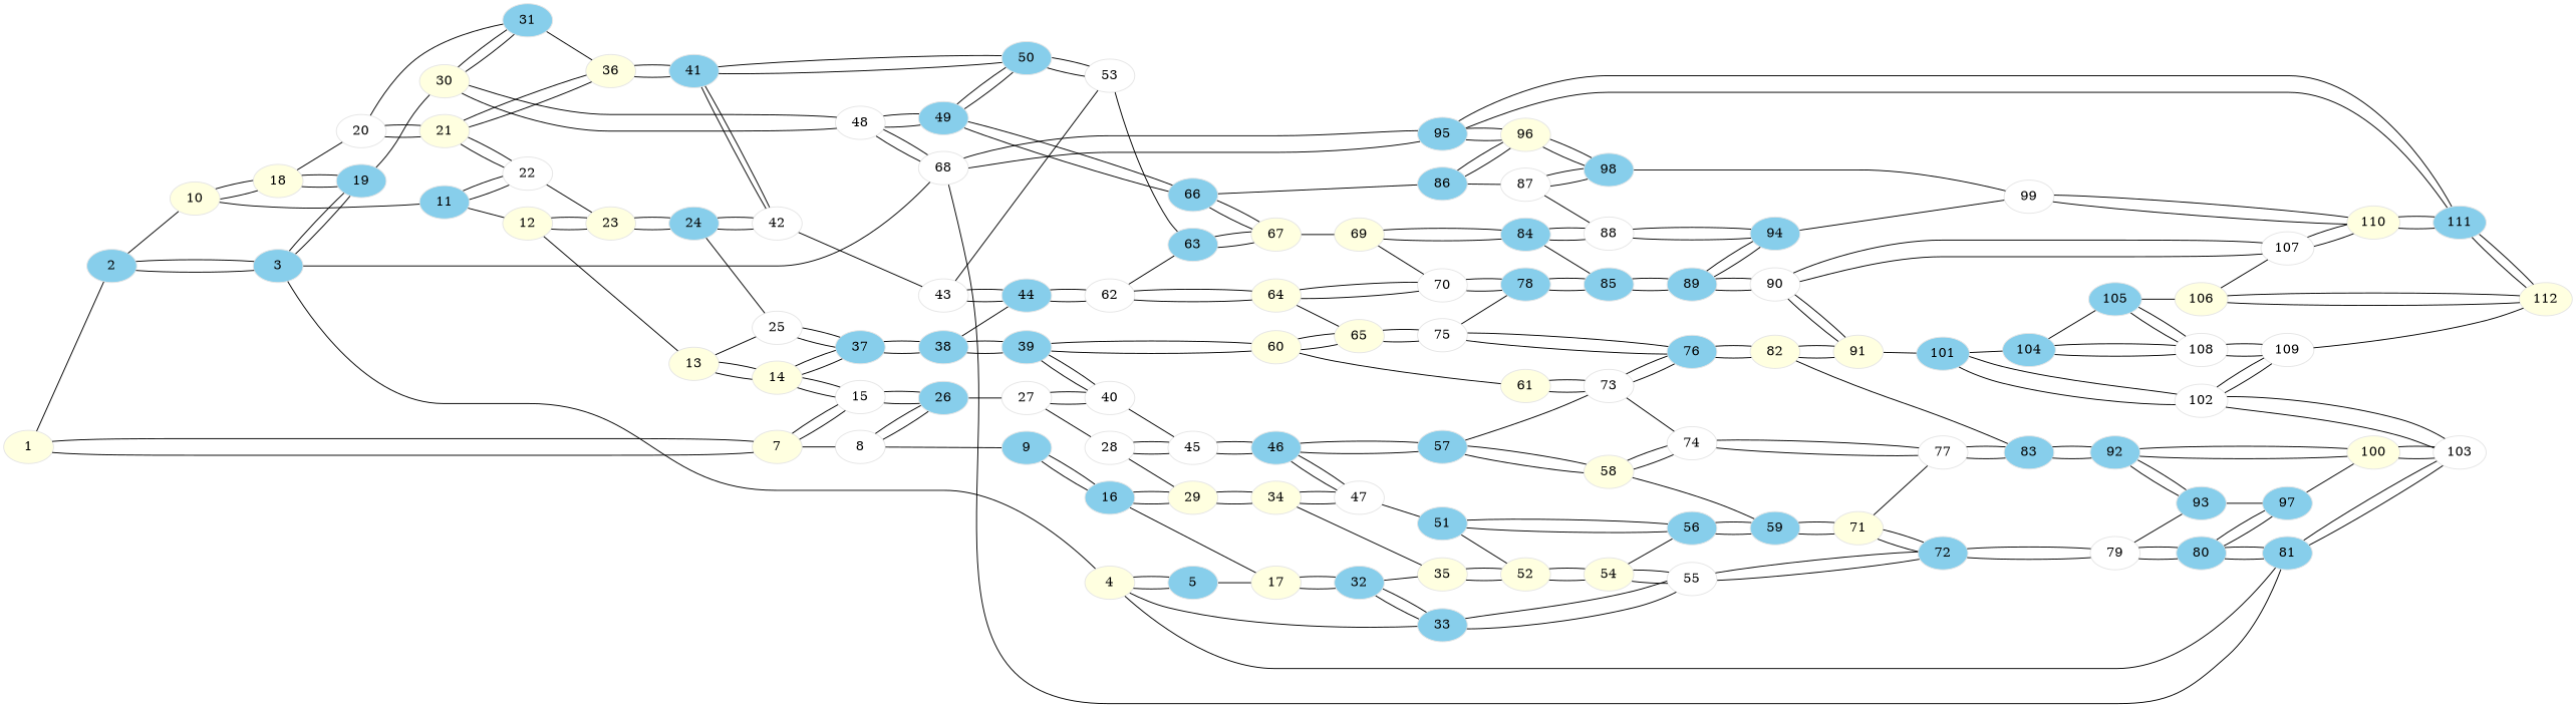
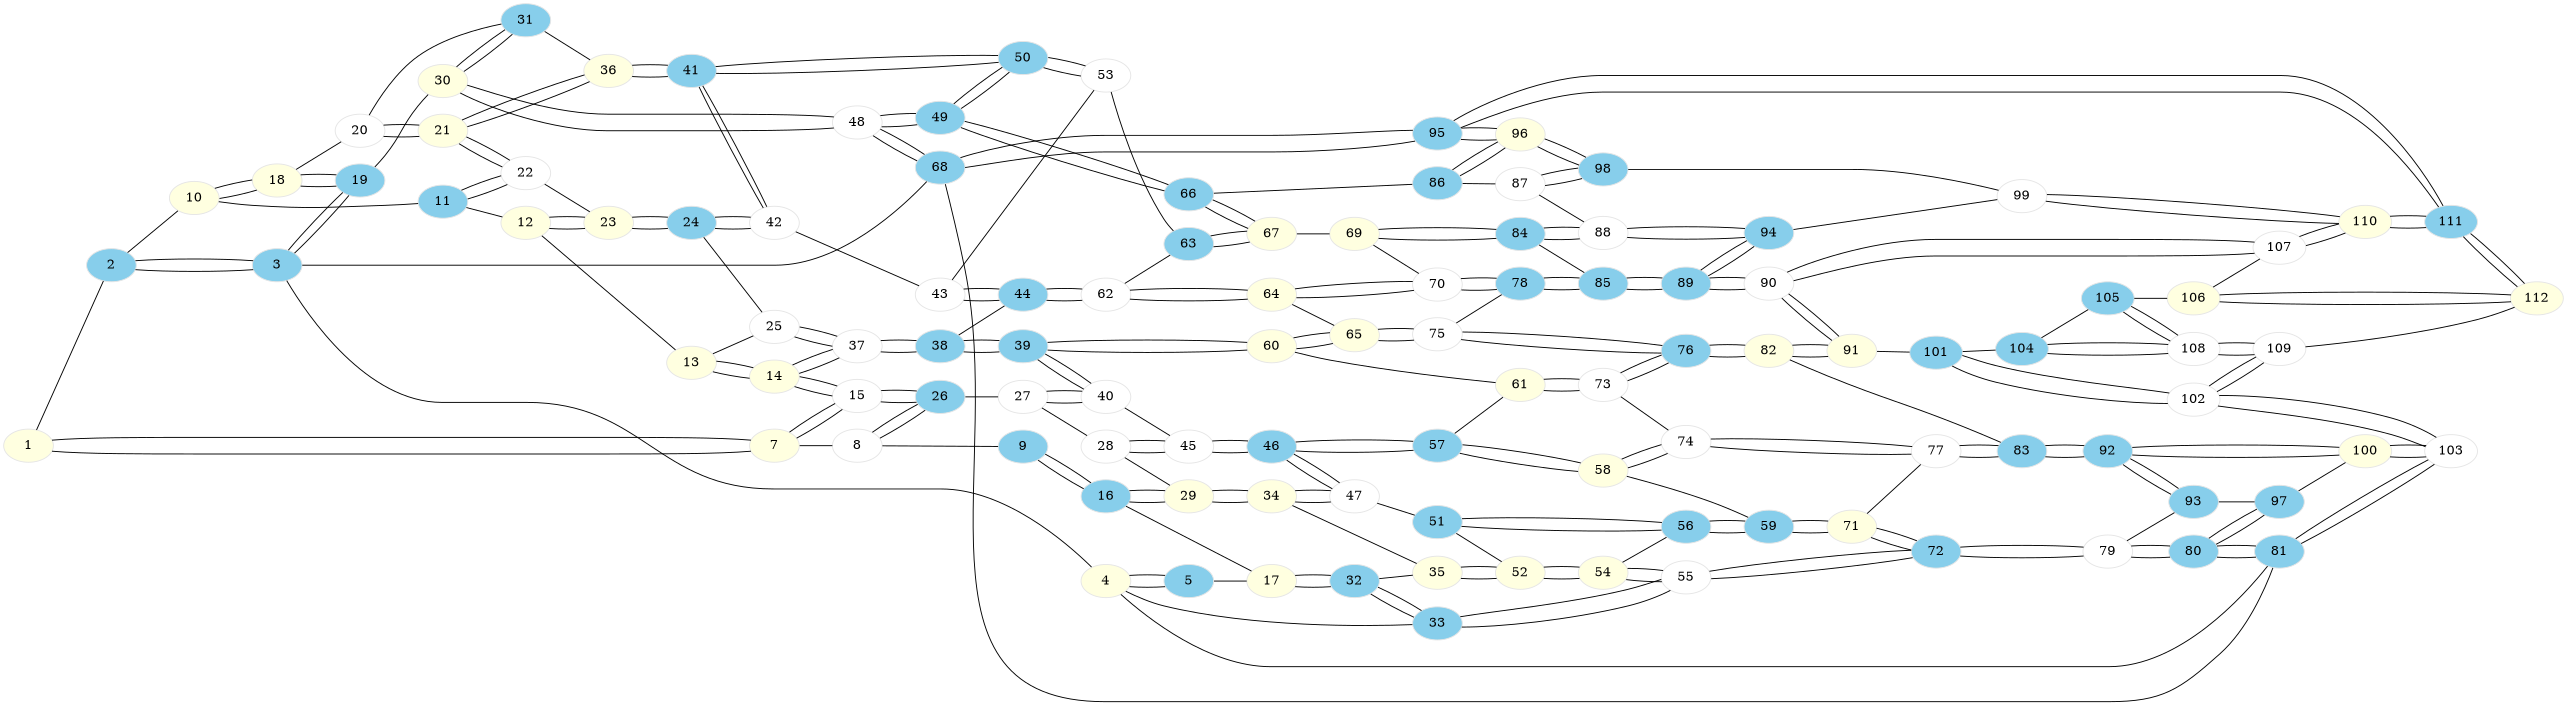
  graph {
    rankdir=LR
    node [color=gray90 fillcolor=skyblue style=filled]
    1 [fillcolor=lightyellow]
    2
    7 [fillcolor=lightyellow]
    3
    10 [fillcolor=lightyellow]
    8 [fillcolor=white]
    15 [fillcolor=white]
    4 [fillcolor=lightyellow]
    19
-   68 [fillcolor=white]
+   68
    11
    18 [fillcolor=lightyellow]
    5
    33
    81
    30 [fillcolor=lightyellow]
    95
    17 [fillcolor=lightyellow]
    55 [fillcolor=white]
    103 [fillcolor=white]
    32
    9
    16
    26
    27 [fillcolor=white]
    29 [fillcolor=lightyellow]
    12 [fillcolor=lightyellow]
    22 [fillcolor=white]
    20 [fillcolor=white]
    13 [fillcolor=lightyellow]
    23 [fillcolor=lightyellow]
    14 [fillcolor=lightyellow]
    25 [fillcolor=white]
    24
-   37
+   37 [fillcolor=white]
    38
    34 [fillcolor=lightyellow]
    35 [fillcolor=lightyellow]
    21 [fillcolor=lightyellow]
    31
    48 [fillcolor=white]
    36 [fillcolor=lightyellow]
    41
    42 [fillcolor=white]
    43 [fillcolor=white]
    28 [fillcolor=white]
    40 [fillcolor=white]
    45 [fillcolor=white]
    46
    47 [fillcolor=white]
    49
    52 [fillcolor=lightyellow]
    72
    51
    54 [fillcolor=lightyellow]
    50
    39
    44
    60 [fillcolor=lightyellow]
    62 [fillcolor=white]
    61 [fillcolor=lightyellow]
    65 [fillcolor=lightyellow]
    53 [fillcolor=white]
    63
    64 [fillcolor=lightyellow]
    57
    58 [fillcolor=lightyellow]
    56
    66
    67 [fillcolor=lightyellow]
    86
    59
    79 [fillcolor=white]
    71 [fillcolor=lightyellow]
    74 [fillcolor=white]
    73 [fillcolor=white]
    77 [fillcolor=white]
    75 [fillcolor=white]
    76
    70 [fillcolor=white]
    69 [fillcolor=lightyellow]
    78
    87 [fillcolor=white]
    96 [fillcolor=lightyellow]
    84
    111
    85
    88 [fillcolor=white]
    83
    80
    93
    82 [fillcolor=lightyellow]
    91 [fillcolor=lightyellow]
    92
    89
    97
    100 [fillcolor=lightyellow]
    101
    94
    90 [fillcolor=white]
    98
    99 [fillcolor=white]
    107 [fillcolor=white]
    110 [fillcolor=lightyellow]
    102 [fillcolor=white]
    104
    112 [fillcolor=lightyellow]
    109 [fillcolor=white]
    105
    108 [fillcolor=white]
    106 [fillcolor=lightyellow]
    1 -- 2
    1 -- 7
    1 -- 7
    2 -- 3
    2 -- 3
    2 -- 10
    7 -- 8
    7 -- 15
    7 -- 15
    3 -- 4
    3 -- 19
    3 -- 19
    3 -- 68
    10 -- 11
    10 -- 18
    10 -- 18
    8 -- 9
    8 -- 26
    8 -- 26
    15 -- 26
    15 -- 26
    4 -- 5
    4 -- 5
    4 -- 33
    4 -- 81
    19 -- 30
    68 -- 81
    68 -- 95
    68 -- 95
    11 -- 12
    11 -- 22
    11 -- 22
    18 -- 19
    18 -- 19
    18 -- 20
    5 -- 17
    33 -- 55
    33 -- 55
    81 -- 103
    81 -- 103
    30 -- 31
    30 -- 31
    30 -- 48
    30 -- 48
    95 -- 96
    95 -- 96
    95 -- 111
    95 -- 111
    17 -- 32
    17 -- 32
    55 -- 72
    55 -- 72
    32 -- 33
    32 -- 33
    32 -- 35
    9 -- 16
    9 -- 16
    16 -- 17
    16 -- 29
    16 -- 29
    26 -- 27
    27 -- 28
    27 -- 40
    27 -- 40
    29 -- 34
    29 -- 34
    12 -- 13
    12 -- 23
    12 -- 23
    22 -- 23
    20 -- 21
    20 -- 21
    20 -- 31
    13 -- 14
    13 -- 14
    13 -- 25
    23 -- 24
    23 -- 24
    14 -- 15
    14 -- 15
    14 -- 37
    14 -- 37
    25 -- 37
    25 -- 37
    24 -- 25
    24 -- 42
    24 -- 42
    37 -- 38
    37 -- 38
    38 -- 39
    38 -- 39
    38 -- 44
    34 -- 35
    34 -- 47
    34 -- 47
    35 -- 52
    35 -- 52
    21 -- 22
    21 -- 22
    21 -- 36
    21 -- 36
    31 -- 36
    48 -- 68
    48 -- 68
    48 -- 49
    48 -- 49
    36 -- 41
    36 -- 41
    41 -- 42
    41 -- 42
    41 -- 50
    41 -- 50
    42 -- 43
    43 -- 44
    43 -- 44
    43 -- 53
    28 -- 29
    28 -- 45
    28 -- 45
    40 -- 45
    45 -- 46
    45 -- 46
    46 -- 47
    46 -- 47
    46 -- 57
    46 -- 57
    47 -- 51
    49 -- 50
    49 -- 50
    49 -- 66
    49 -- 66
    52 -- 54
    52 -- 54
    72 -- 79
    72 -- 79
    51 -- 52
    51 -- 56
    51 -- 56
    54 -- 55
    54 -- 55
    54 -- 56
    50 -- 53
    50 -- 53
    39 -- 40
    39 -- 40
    39 -- 60
    39 -- 60
    44 -- 62
    44 -- 62
    60 -- 61
    60 -- 65
    60 -- 65
    62 -- 63
    62 -- 64
    62 -- 64
    61 -- 73
    61 -- 73
    65 -- 75
    65 -- 75
    53 -- 63
    63 -- 67
    63 -- 67
    64 -- 65
    64 -- 70
    64 -- 70
-   57 -- 73
+   57 -- 61
    57 -- 58
    57 -- 58
    58 -- 59
    58 -- 74
    58 -- 74
    56 -- 59
    56 -- 59
    66 -- 67
    66 -- 67
    66 -- 86
    67 -- 69
    86 -- 87
    86 -- 96
    86 -- 96
    59 -- 71
    59 -- 71
    79 -- 80
    79 -- 80
    79 -- 93
    71 -- 72
    71 -- 72
    71 -- 77
    74 -- 77
    74 -- 77
    73 -- 74
    73 -- 76
    73 -- 76
    77 -- 83
    77 -- 83
    75 -- 76
    75 -- 76
    75 -- 78
    76 -- 82
    76 -- 82
    70 -- 78
    70 -- 78
    69 -- 70
    69 -- 84
    69 -- 84
    78 -- 85
    78 -- 85
    87 -- 88
    87 -- 98
    87 -- 98
    96 -- 98
    96 -- 98
    84 -- 85
    84 -- 88
    84 -- 88
    111 -- 112
    111 -- 112
    85 -- 89
    85 -- 89
    88 -- 94
    88 -- 94
    83 -- 92
    83 -- 92
    80 -- 81
    80 -- 81
    80 -- 97
    80 -- 97
    93 -- 97
    82 -- 83
    82 -- 91
    82 -- 91
    91 -- 101
    92 -- 93
    92 -- 93
    92 -- 100
    92 -- 100
    89 -- 94
    89 -- 94
    89 -- 90
    89 -- 90
    97 -- 100
    100 -- 103
    100 -- 103
    101 -- 102
    101 -- 102
    101 -- 104
    94 -- 99
    90 -- 91
    90 -- 91
    90 -- 107
    90 -- 107
    98 -- 99
    99 -- 110
    99 -- 110
    107 -- 110
    107 -- 110
    110 -- 111
    110 -- 111
    102 -- 103
    102 -- 103
    102 -- 109
    102 -- 109
    104 -- 105
    104 -- 108
    104 -- 108
    109 -- 112
    105 -- 108
    105 -- 108
    105 -- 106
    108 -- 109
    108 -- 109
    106 -- 107
    106 -- 112
    106 -- 112
  }
